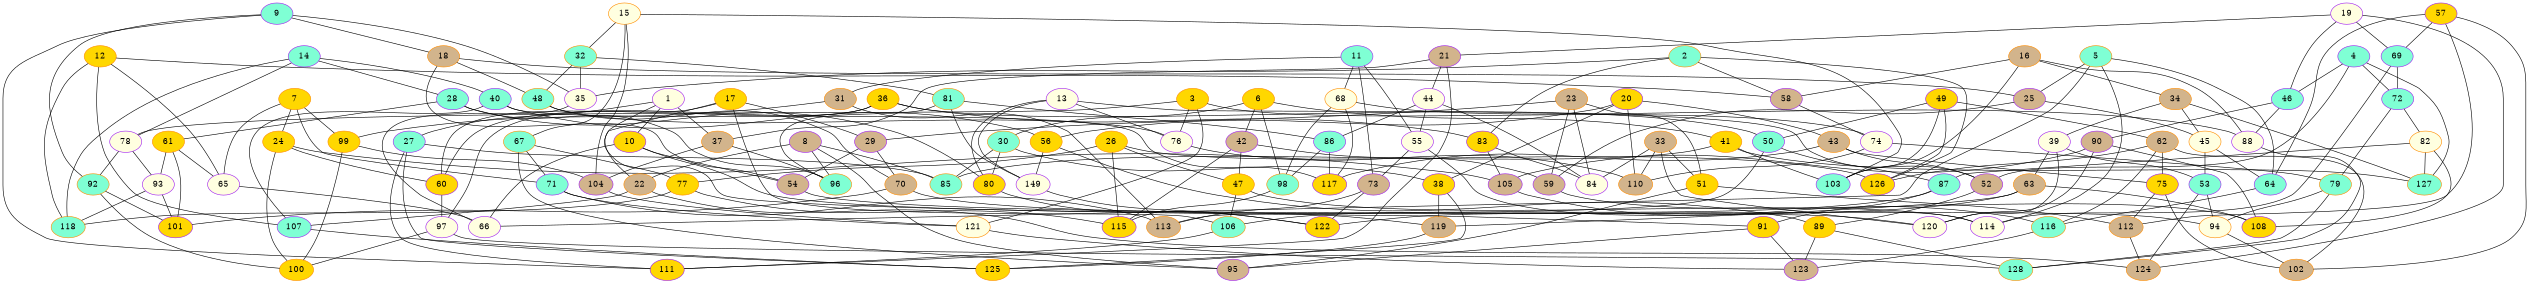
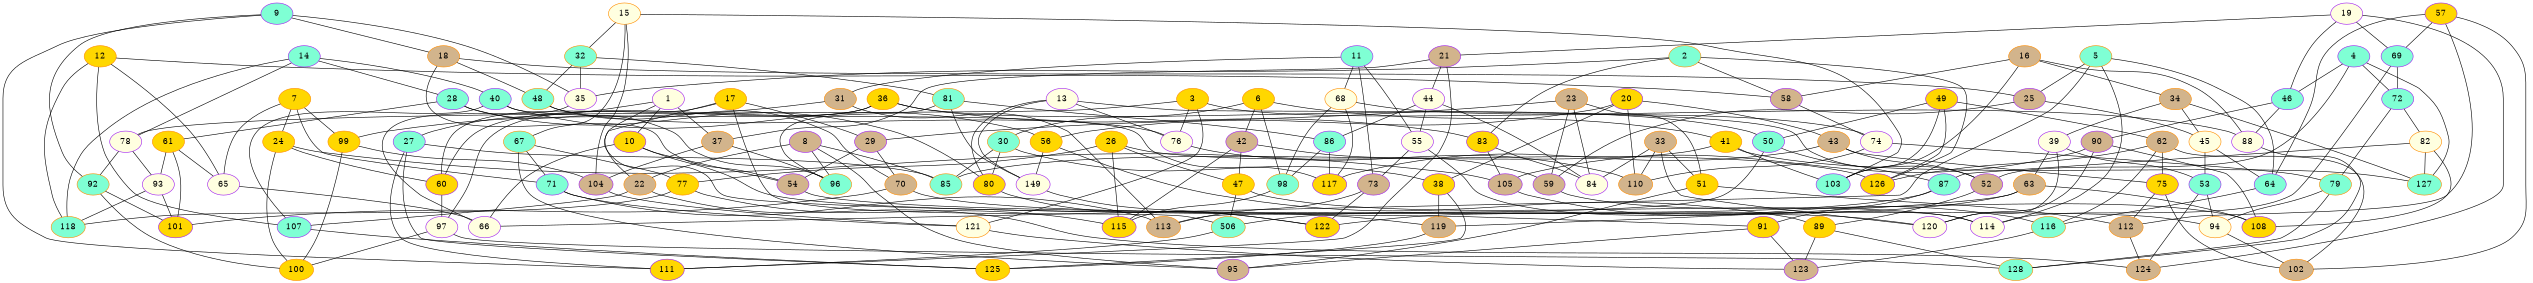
  graph {
    node [color=purple fillcolor=gold style=filled]
    1 [fillcolor=lightyellow]
    10
    27 [fillcolor=aquamarine]
    37 [color=darkorange fillcolor=tan]
    91
    66 [fillcolor=lightyellow]
    54 [fillcolor=tan]
    94 [color=darkorange fillcolor=lightyellow]
    85 [color=darkorange fillcolor=aquamarine]
    111
    125 [color=darkorange]
    96 [color=darkorange fillcolor=aquamarine]
    104 [fillcolor=tan]
    95 [fillcolor=tan]
    123 [fillcolor=tan]
    2 [color=darkorange fillcolor=aquamarine]
    35 [fillcolor=lightyellow]
    58 [fillcolor=tan]
    83
    126
    74 [fillcolor=lightyellow]
    84 [fillcolor=lightyellow]
    105 [fillcolor=tan]
    3 [color=darkorange]
    76 [fillcolor=lightyellow]
    78 [fillcolor=lightyellow]
    121 [color=darkorange fillcolor=lightyellow]
    110 [color=darkorange fillcolor=tan]
    79 [color=darkorange fillcolor=aquamarine]
    92 [color=darkorange fillcolor=aquamarine]
    93 [fillcolor=lightyellow]
    4 [fillcolor=aquamarine]
    46 [fillcolor=aquamarine]
    52 [fillcolor=tan]
    72 [fillcolor=aquamarine]
    127 [color=darkorange fillcolor=aquamarine]
    88 [fillcolor=lightyellow]
    90 [fillcolor=tan]
    89 [color=darkorange]
    82 [color=darkorange fillcolor=lightyellow]
    5 [color=darkorange fillcolor=aquamarine]
    25 [fillcolor=tan]
    64 [fillcolor=aquamarine]
    114 [fillcolor=lightyellow]
    59 [fillcolor=tan]
    45 [color=darkorange fillcolor=lightyellow]
    116 [color=darkorange fillcolor=aquamarine]
    6 [color=darkorange]
    30 [color=darkorange fillcolor=aquamarine]
    41 [color=darkorange]
    42 [fillcolor=tan]
    98 [color=darkorange fillcolor=aquamarine]
    80
    38
    103 [fillcolor=aquamarine]
    47 [color=darkorange]
    115
    7 [color=darkorange]
    24 [color=darkorange]
    65 [fillcolor=lightyellow]
    71 [fillcolor=aquamarine]
    99 [color=darkorange]
    60
    100 [color=darkorange]
    113 [color=darkorange fillcolor=tan]
    8 [fillcolor=tan]
    22 [color=darkorange fillcolor=tan]
    107 [fillcolor=aquamarine]
    124 [color=darkorange fillcolor=tan]
    9 [fillcolor=aquamarine]
    18 [color=darkorange fillcolor=tan]
    48 [color=darkorange fillcolor=aquamarine]
    101
    120 [fillcolor=lightyellow]
    102 [color=darkorange fillcolor=tan]
    11 [fillcolor=aquamarine]
    31 [color=darkorange fillcolor=tan]
    55 [fillcolor=lightyellow]
    68 [color=darkorange fillcolor=lightyellow]
    73 [fillcolor=tan]
    117
    122
    12 [color=darkorange]
    118 [color=darkorange fillcolor=aquamarine]
    13 [fillcolor=lightyellow]
    n86 [fillcolor=lightyellow label=149]
    14 [fillcolor=aquamarine]
    28 [fillcolor=aquamarine]
    40 [fillcolor=aquamarine]
    61 [color=darkorange]
    56 [color=darkorange]
    15 [color=darkorange fillcolor=lightyellow]
    32 [color=darkorange fillcolor=aquamarine]
    67 [color=darkorange fillcolor=aquamarine]
    81 [color=darkorange fillcolor=aquamarine]
    77 [color=darkorange]
    16 [color=darkorange fillcolor=tan]
    34 [color=darkorange fillcolor=tan]
    39 [fillcolor=lightyellow]
    128 [color=darkorange fillcolor=aquamarine]
    17 [color=darkorange]
    29 [fillcolor=tan]
-   106 [color=darkorange fillcolor=aquamarine]
+   106 [color=darkorange fillcolor=aquamarine label=506]
    70 [color=darkorange fillcolor=tan]
    97 [fillcolor=lightyellow]
    19 [fillcolor=lightyellow]
    21 [fillcolor=tan]
    69 [fillcolor=aquamarine]
    44 [fillcolor=lightyellow]
    20
    43 [color=darkorange fillcolor=tan]
    119 [color=darkorange fillcolor=tan]
    75
    86 [fillcolor=aquamarine]
    23 [color=darkorange fillcolor=tan]
    51 [color=darkorange]
    112 [color=darkorange fillcolor=tan]
    108
    53 [fillcolor=aquamarine]
    26 [color=darkorange]
    33 [color=darkorange fillcolor=tan]
    63 [color=darkorange fillcolor=tan]
    36 [color=darkorange]
    50 [fillcolor=aquamarine]
    87 [fillcolor=aquamarine]
    49
    62 [color=darkorange fillcolor=tan]
    57
    1 -- 10
    1 -- 27
    1 -- 37
    1 -- 91
    10 -- 66
    10 -- 54
    10 -- 94
    27 -- 85
    27 -- 111
    27 -- 125
    37 -- 96
    37 -- 104
    91 -- 95
    91 -- 123
    54 -- 120
    94 -- 102
    104 -- 121
    2 -- 35
    2 -- 58
    2 -- 83
    2 -- 126
    35 -- 66
    58 -- 74
    83 -- 84
    83 -- 105
    74 -- 110
    74 -- 79
    105 -- 116
    3 -- 74
    3 -- 76
    3 -- 78
    3 -- 121
    76 -- 110
    78 -- 92
    78 -- 93
    121 -- 123
    79 -- 94
    79 -- 128
    92 -- 100
    92 -- 101
    93 -- 101
    93 -- 118
    4 -- 46
    4 -- 52
    4 -- 72
    4 -- 127
    46 -- 88
    46 -- 90
    52 -- 89
    72 -- 79
    72 -- 82
    88 -- 128
    90 -- 105
    90 -- 120
    90 -- 108
    89 -- 123
    89 -- 128
    82 -- 127
    82 -- 108
    82 -- 87
    5 -- 66
    5 -- 25
    5 -- 64
    5 -- 114
    25 -- 59
    25 -- 45
    64 -- 116
    59 -- 108
    45 -- 64
    45 -- 53
    116 -- 123
    6 -- 30
    6 -- 41
    6 -- 42
    6 -- 98
    30 -- 85
    30 -- 80
    30 -- 38
    41 -- 85
    41 -- 127
    41 -- 103
    42 -- 59
    42 -- 47
    42 -- 115
    98 -- 115
    80 -- 122
    38 -- 125
    38 -- 119
    47 -- 114
    47 -- 106
    7 -- 24
    7 -- 65
    7 -- 71
    7 -- 99
    24 -- 105
    24 -- 60
    24 -- 100
    65 -- 66
    71 -- 121
    71 -- 113
    99 -- 104
    99 -- 100
    60 -- 97
    8 -- 85
    8 -- 96
    8 -- 95
    8 -- 22
    22 -- 107
    22 -- 124
    107 -- 125
    9 -- 111
    9 -- 35
    9 -- 92
    9 -- 18
    18 -- 54
    18 -- 25
    18 -- 48
    48 -- 76
    48 -- 70
    11 -- 31
    11 -- 55
    11 -- 68
    11 -- 73
    31 -- 99
    31 -- 113
    55 -- 114
    55 -- 73
    68 -- 88
    68 -- 98
    68 -- 117
    73 -- 113
    73 -- 122
    12 -- 58
    12 -- 65
    12 -- 107
    12 -- 118
    13 -- 76
    13 -- 52
    13 -- 80
    13 -- n86
    n86 -- 122
    14 -- 78
    14 -- 118
    14 -- 28
    14 -- 40
    28 -- 96
    28 -- 80
    28 -- 61
    40 -- 107
    40 -- 117
    40 -- 56
    61 -- 93
    61 -- 65
    61 -- 101
    56 -- 89
    56 -- n86
    15 -- 104
    15 -- 103
    15 -- 32
    15 -- 67
    32 -- 35
    32 -- 48
    32 -- 81
    67 -- 95
    67 -- 71
    67 -- 77
    81 -- 96
    81 -- n86
    81 -- 86
    77 -- 115
    77 -- 118
    16 -- 58
    16 -- 88
    16 -- 103
    16 -- 34
    34 -- 127
    34 -- 45
    34 -- 39
    39 -- 120
    39 -- 53
    39 -- 63
    17 -- 60
    17 -- 22
    17 -- 29
    17 -- 106
    29 -- 54
    29 -- 70
    106 -- 111
    70 -- 101
    70 -- 119
    97 -- 100
    97 -- 128
    19 -- 46
    19 -- 124
    19 -- 21
    19 -- 69
    21 -- 37
    21 -- 111
    21 -- 44
    69 -- 72
    69 -- 114
    44 -- 84
    44 -- 55
    44 -- 86
    20 -- 110
    20 -- 38
    20 -- 56
    20 -- 43
    43 -- 52
    43 -- 117
    43 -- 75
    119 -- 125
    75 -- 102
    75 -- 112
    86 -- 98
    86 -- 117
    23 -- 84
    23 -- 59
    23 -- 29
    23 -- 51
    51 -- 95
    51 -- 112
    112 -- 124
    53 -- 94
    53 -- 124
    26 -- 126
    26 -- 47
    26 -- 115
    26 -- 77
    33 -- 84
    33 -- 110
    33 -- 120
    33 -- 51
    63 -- 122
    63 -- 119
    63 -- 108
    36 -- 83
    36 -- 60
    36 -- 97
    36 -- 50
    50 -- 113
    50 -- 87
    87 -- 91
    87 -- 106
    49 -- 126
    49 -- 103
    49 -- 50
    49 -- 62
    62 -- 126
    62 -- 116
    62 -- 102
    62 -- 75
    57 -- 64
    57 -- 102
    57 -- 69
    57 -- 112
  }
